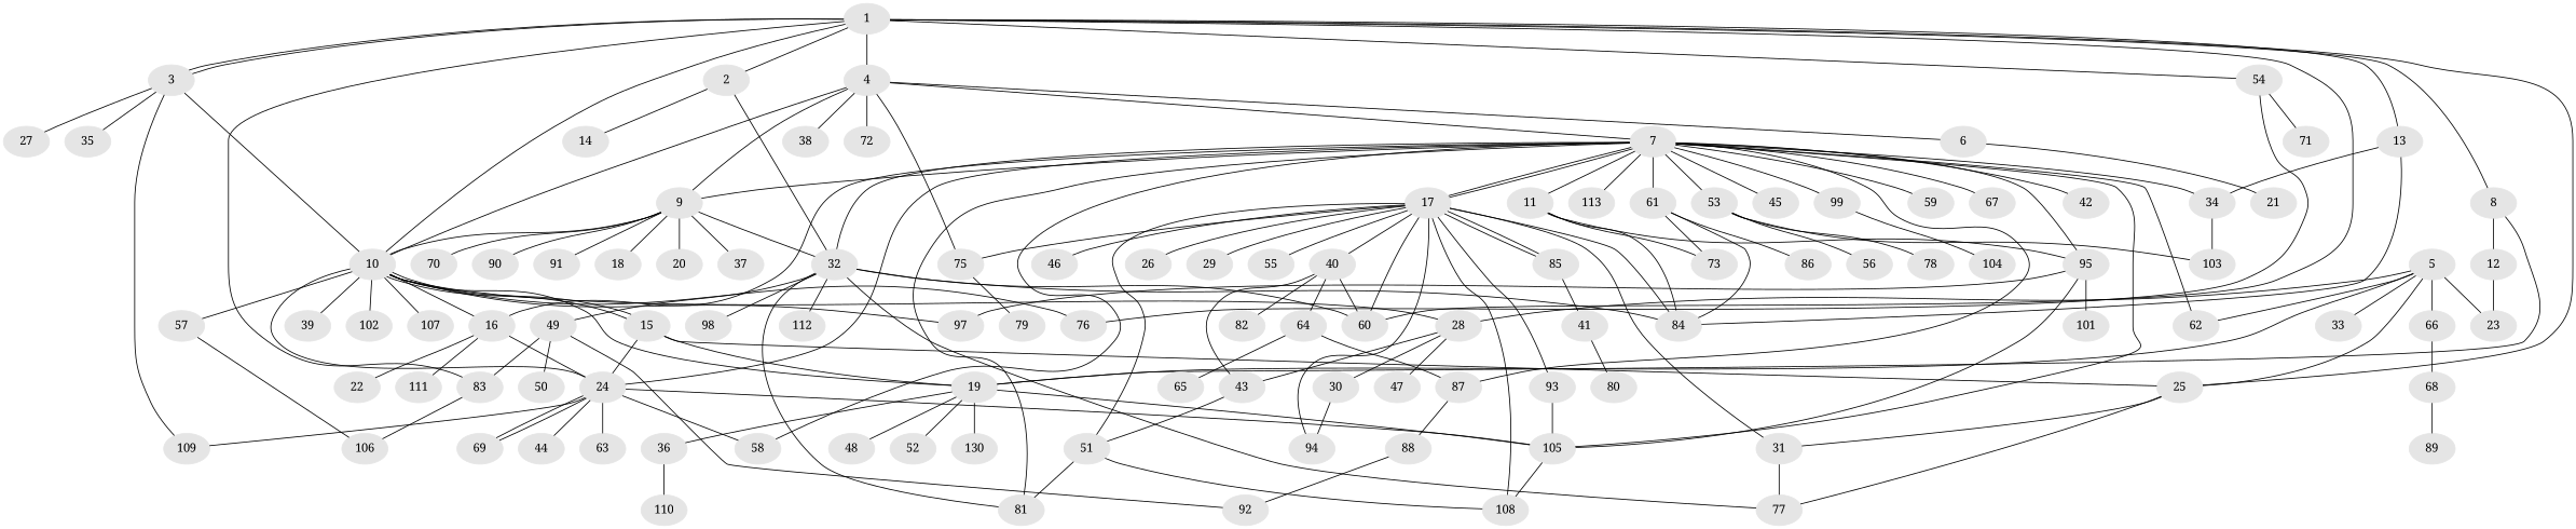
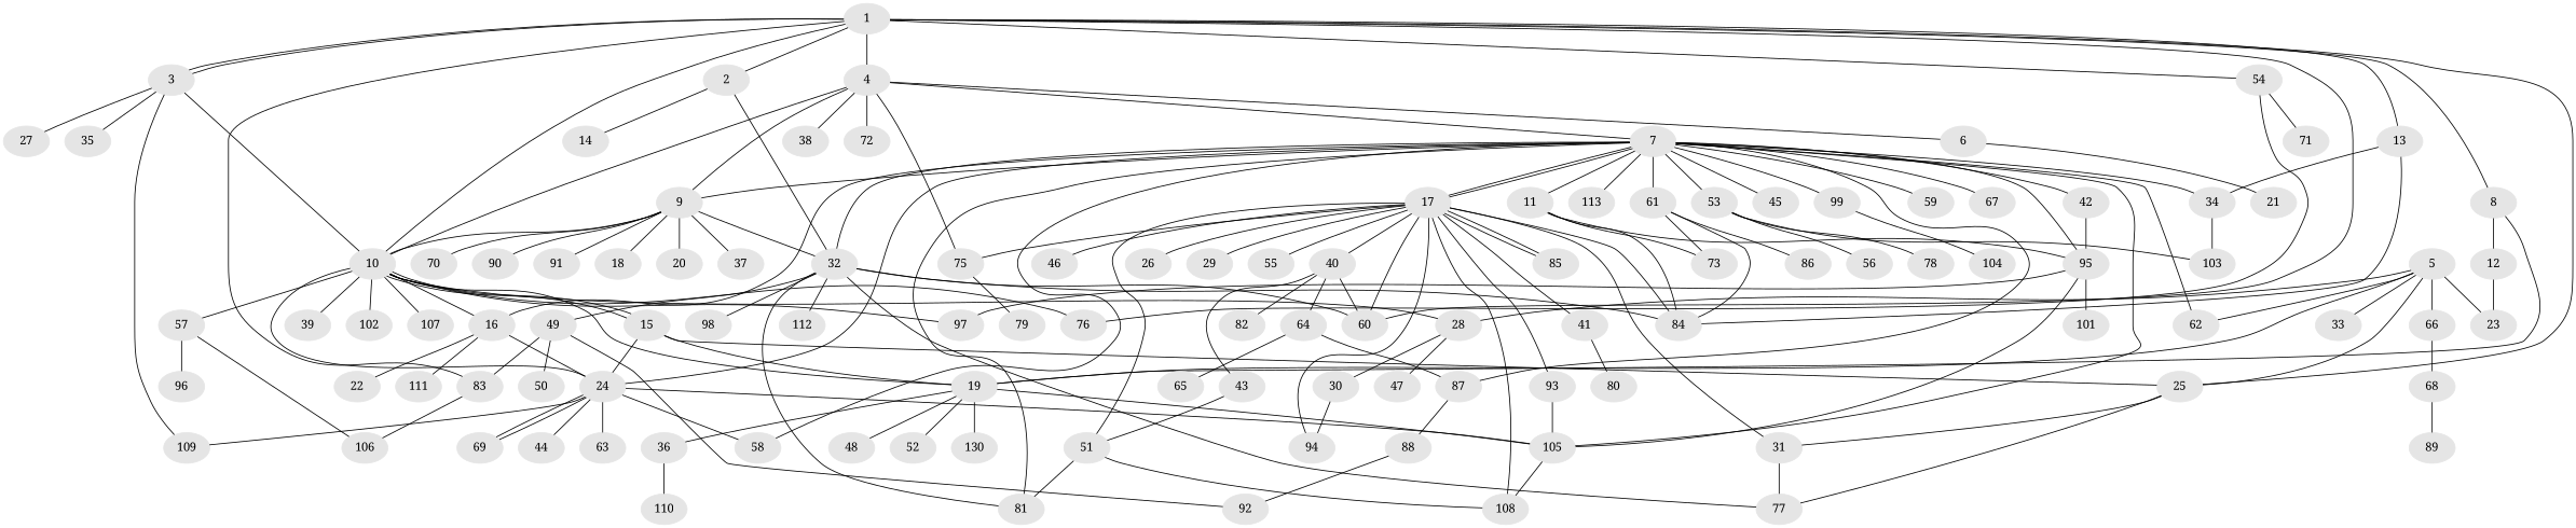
  graph {
    fontname="Noto Serif"
    node [color=gray90 fontname="Noto Serif" style=filled]
    edge [fontname="Noto Serif"]
    1
    2
    3
    4
    8
    10
    13
    25
    54
    60
    83
    14
    32
    27
    35
    109
    6
    7
    9
    38
    72
    75
    5
    19
    23
    28
    33
    62
    66
    12
    16
    24
    15
    39
    57
    76
    97
    102
    107
    34
    84
    31
    77
    71
    106
    81
    49
    98
    112
    21
    11
    17
    42
    45
    53
    58
    59
    61
    67
    87
    95
    99
    105
    113
    18
    20
    37
    70
    90
    91
    79
    36
    48
    52
    n75 [label=130]
    30
    43
    47
    68
    73
    22
    111
    26
    29
    40
    41
    46
    51
    55
    85
    93
    94
    108
    44
    63
    69
    103
    56
    78
    86
    88
    101
    104
+   96
    64
    82
    80
    110
    50
    92
    65
    89
    1 -- 2
    1 -- 3
    1 -- 3
    1 -- 4
    1 -- 8
    1 -- 10
    1 -- 13
    1 -- 25
    1 -- 54
    1 -- 60
    1 -- 83
    2 -- 14
    2 -- 32
    3 -- 10
    3 -- 27
    3 -- 35
    3 -- 109
    4 -- 10
    4 -- 6
    4 -- 7
    4 -- 9
    4 -- 38
    4 -- 72
    4 -- 75
    8 -- 19
    8 -- 12
    10 -- 19
    10 -- 28
    10 -- 16
    10 -- 24
    10 -- 15
    10 -- 15
    10 -- 39
    10 -- 57
    10 -- 76
    10 -- 97
    10 -- 102
    10 -- 107
    13 -- 34
    13 -- 84
    25 -- 31
    25 -- 77
    54 -- 76
    54 -- 71
    83 -- 106
    32 -- 60
    32 -- 84
    32 -- 77
    32 -- 81
    32 -- 49
    32 -- 98
    32 -- 112
    6 -- 21
    7 -- 32
    7 -- 9
    7 -- 62
    7 -- 16
    7 -- 24
    7 -- 34
    7 -- 81
    7 -- 11
    7 -- 17
    7 -- 17
    7 -- 42
    7 -- 45
    7 -- 53
    7 -- 58
    7 -- 59
    7 -- 61
    7 -- 67
    7 -- 87
    7 -- 95
    7 -- 99
    7 -- 105
    7 -- 113
    9 -- 10
    9 -- 32
    9 -- 18
    9 -- 20
    9 -- 37
    9 -- 70
    9 -- 90
    9 -- 91
    75 -- 79
    5 -- 25
    5 -- 19
    5 -- 23
    5 -- 28
    5 -- 33
    5 -- 62
    5 -- 66
    19 -- 105
    19 -- 36
    19 -- 48
    19 -- 52
    19 -- n75
    28 -- 30
-   28 -- 43
    28 -- 47
    66 -- 68
    12 -- 23
    16 -- 24
    16 -- 22
    16 -- 111
    24 -- 109
    24 -- 58
    24 -- 105
    24 -- 44
    24 -- 63
    24 -- 69
    24 -- 69
    15 -- 25
    15 -- 19
    15 -- 24
    57 -- 106
+   57 -- 96
    34 -- 103
    31 -- 77
    49 -- 83
    49 -- 50
    49 -- 92
    11 -- 84
    11 -- 95
    11 -- 73
    17 -- 60
    17 -- 75
    17 -- 84
    17 -- 31
    17 -- 26
    17 -- 29
    17 -- 40
-   85 -- 41
+   17 -- 41
    17 -- 46
    17 -- 51
    17 -- 55
    17 -- 85
    17 -- 85
    17 -- 93
    17 -- 94
    17 -- 108
+   42 -- 95
    53 -- 103
    53 -- 56
    53 -- 78
    61 -- 84
    61 -- 73
    61 -- 86
    87 -- 88
    95 -- 97
    95 -- 105
    95 -- 101
    99 -- 104
    105 -- 108
    36 -- 110
    30 -- 94
    43 -- 51
    68 -- 89
    40 -- 60
    40 -- 43
    40 -- 64
    40 -- 82
    41 -- 80
    51 -- 81
    51 -- 108
    93 -- 105
    88 -- 92
    64 -- 87
    64 -- 65
  }
